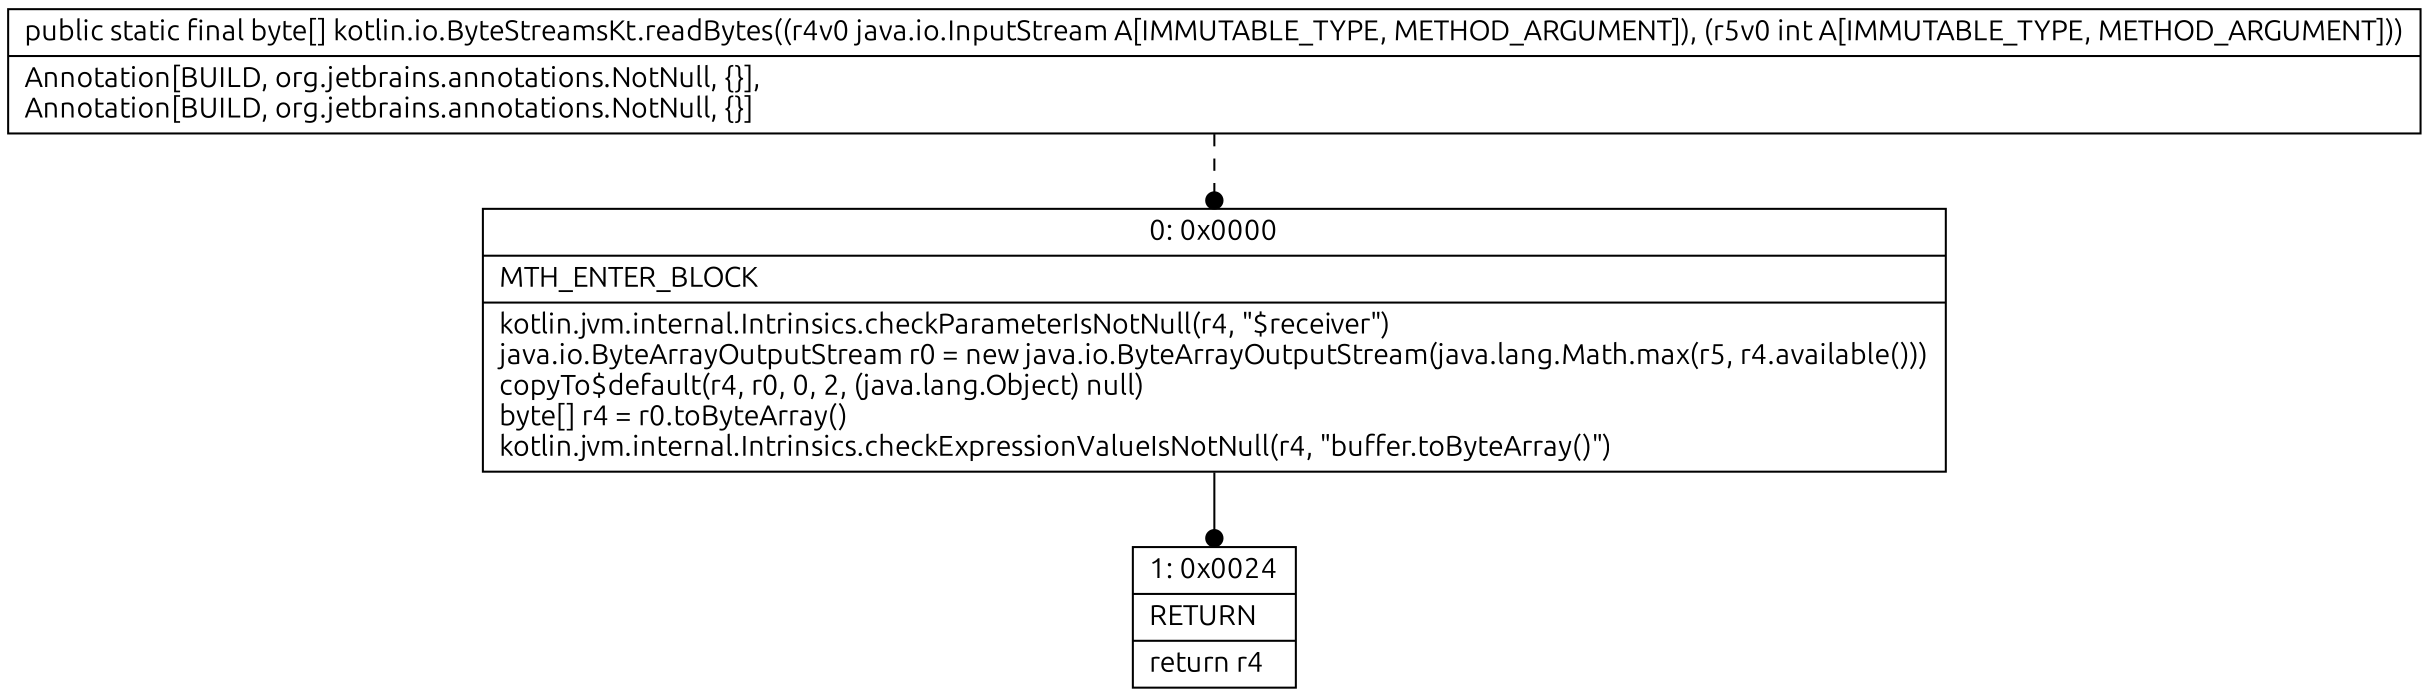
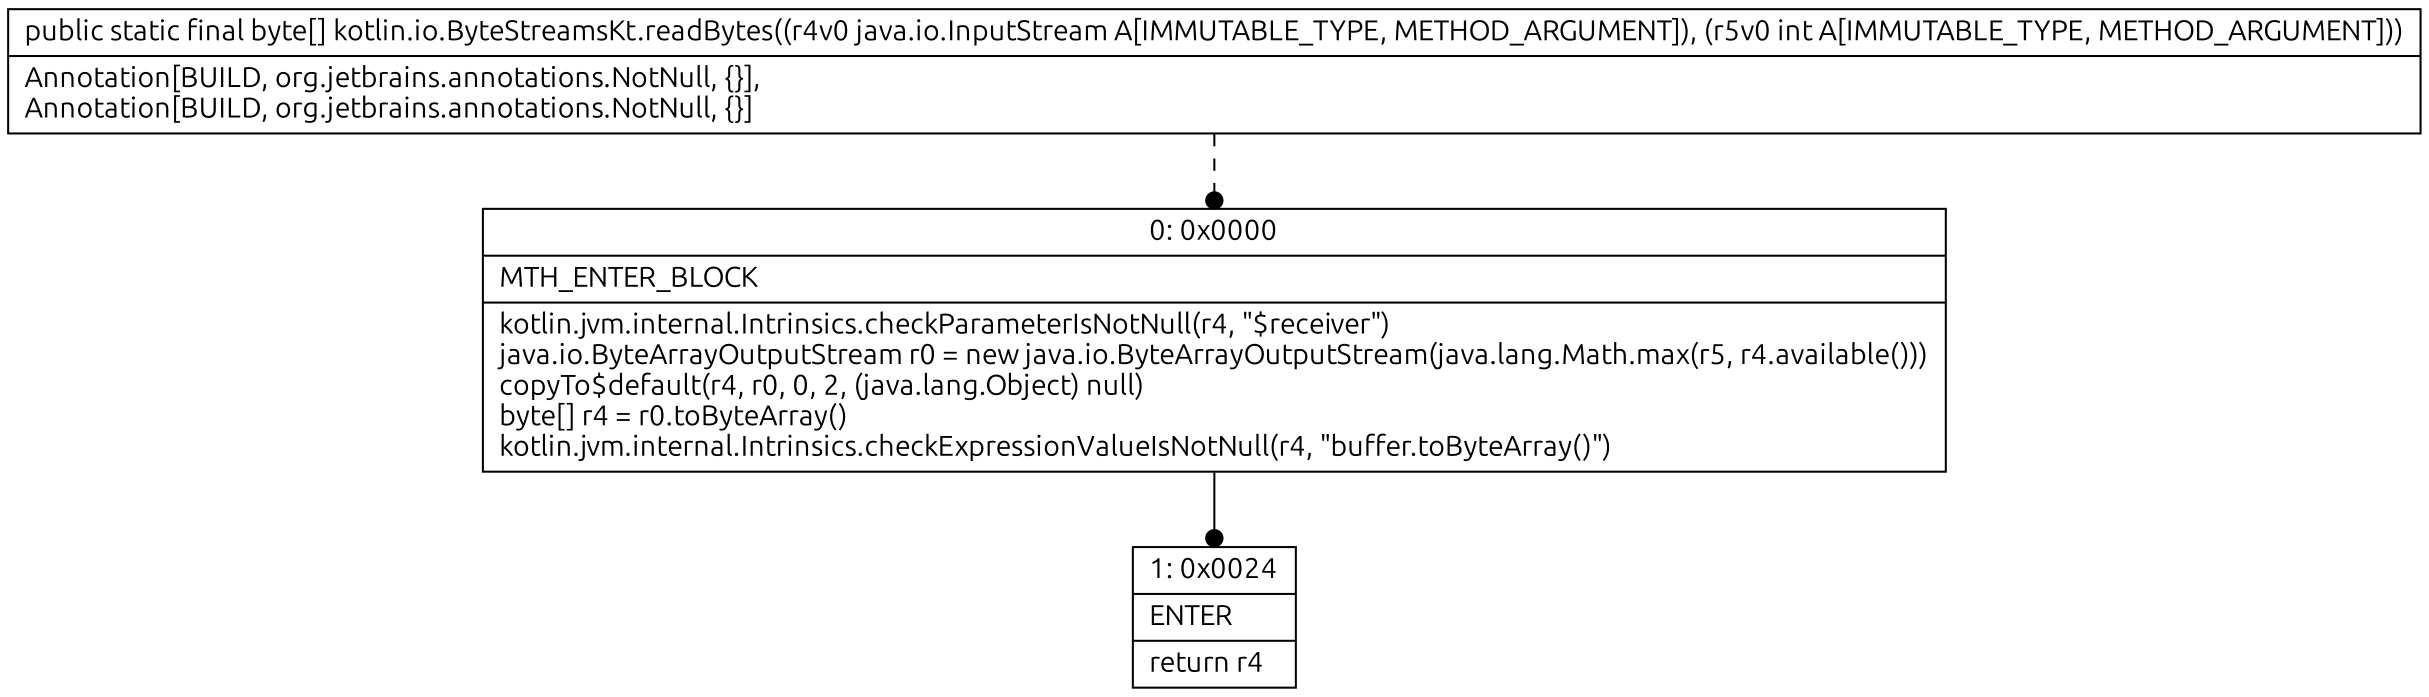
  digraph {
    fontname=Ubuntu
    node [shape=record fontname=Ubuntu]
    edge [arrowhead=dot fontname=Ubuntu]
    n1 [label="{0\:\ 0x0000|MTH_ENTER_BLOCK\l|kotlin.jvm.internal.Intrinsics.checkParameterIsNotNull(r4, \"$receiver\")\ljava.io.ByteArrayOutputStream r0 = new java.io.ByteArrayOutputStream(java.lang.Math.max(r5, r4.available()))\lcopyTo$default(r4, r0, 0, 2, (java.lang.Object) null)\lbyte[] r4 = r0.toByteArray()\lkotlin.jvm.internal.Intrinsics.checkExpressionValueIsNotNull(r4, \"buffer.toByteArray()\")\l}"]
-   n2 [label="{1\:\ 0x0024|RETURN\l|return r4\l}"]
+   n2 [label="{1\:\ 0x0024|ENTER\l|return r4\l}"]
    n3 [label="{public static final byte[] kotlin.io.ByteStreamsKt.readBytes((r4v0 java.io.InputStream A[IMMUTABLE_TYPE, METHOD_ARGUMENT]), (r5v0 int A[IMMUTABLE_TYPE, METHOD_ARGUMENT]))  | Annotation[BUILD, org.jetbrains.annotations.NotNull, \{\}], \lAnnotation[BUILD, org.jetbrains.annotations.NotNull, \{\}]\l}"]
    n1 -> n2 [style=solid]
    n3 -> n1 [style=dashed]
  }
